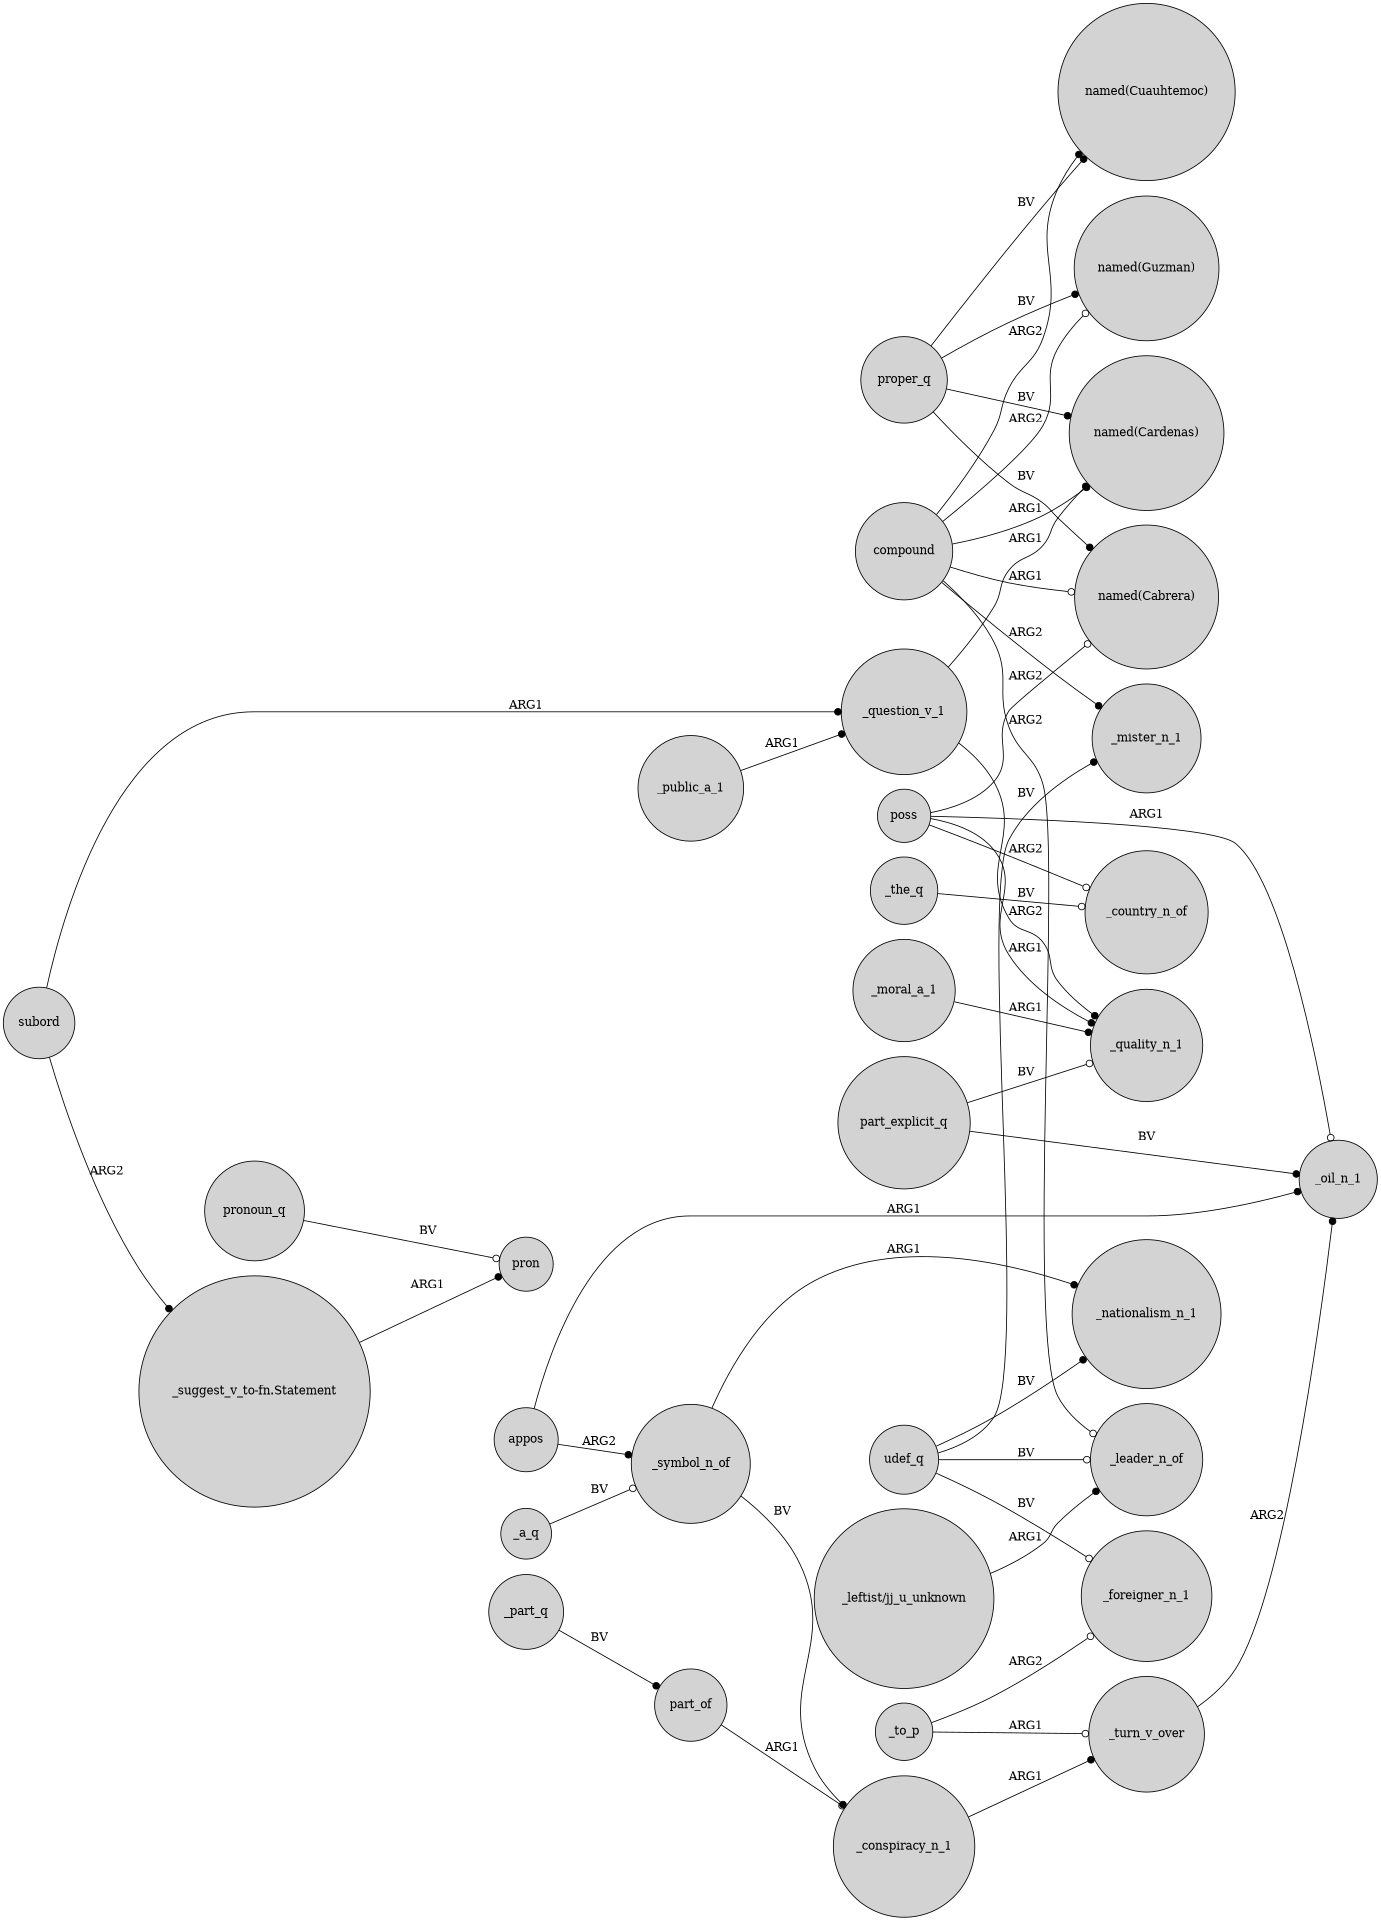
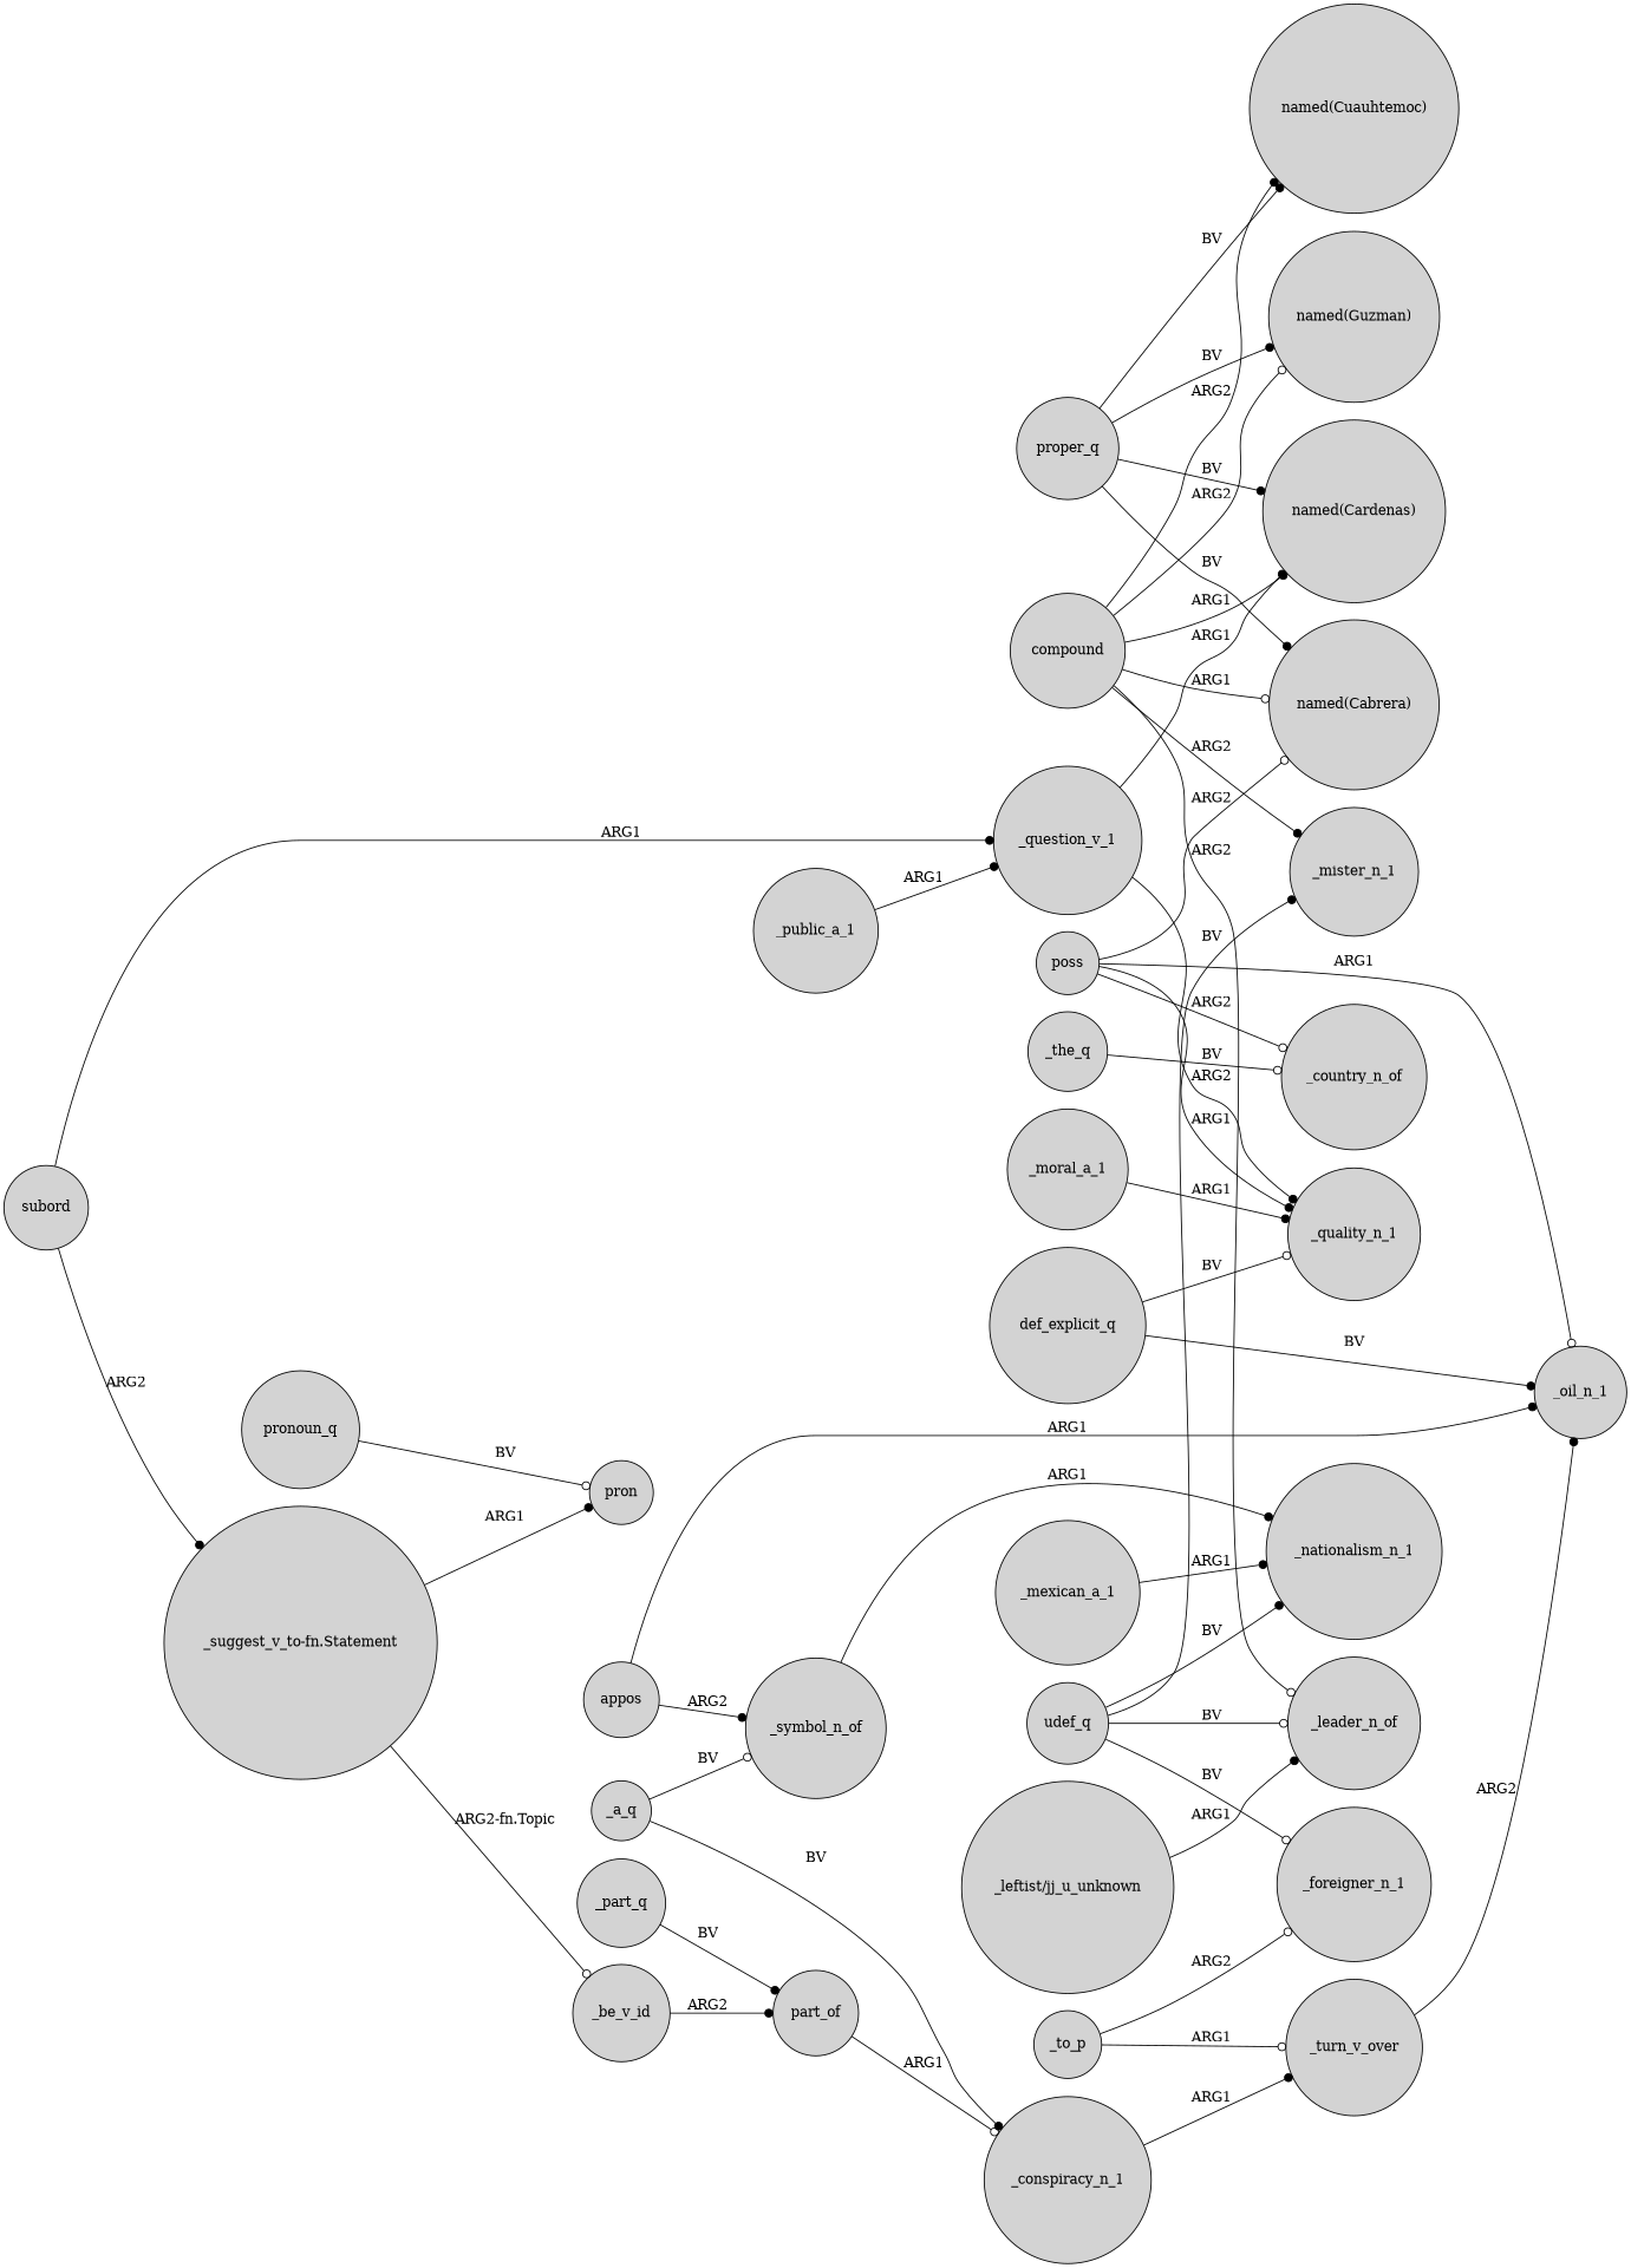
  digraph {
    rankdir=LR
    node [shape=circle style=filled]
    edge [arrowhead=dot]
    proper_q
    "named(Cardenas)"
    "named(Guzman)"
    "named(Cuauhtemoc)"
    "named(Cabrera)"
    poss
    _country_n_of
    _quality_n_1
    _oil_n_1
    _to_p
    _turn_v_over
    _foreigner_n_1
    compound
    _leader_n_of
    _mister_n_1
    udef_q
    _nationalism_n_1
    _a_q
    _symbol_n_of
    _conspiracy_n_1
    _moral_a_1
    subord
    "_suggest_v_to-fn.Statement"
    _question_v_1
+   _be_v_id
    pron
    part_of
    _public_a_1
+   _mexican_a_1
    appos
    _part_q
-   def_explicit_q [label=part_explicit_q]
+   def_explicit_q
    pronoun_q
    _the_q
    "_leftist/jj_u_unknown"
    proper_q -> "named(Cardenas)" [label=BV]
    proper_q -> "named(Guzman)" [label=BV]
    proper_q -> "named(Cuauhtemoc)" [label=BV]
    proper_q -> "named(Cabrera)" [label=BV]
    poss -> "named(Cabrera)" [arrowhead=odot label=ARG2]
    poss -> _country_n_of [arrowhead=odot label=ARG2]
    poss -> _quality_n_1 [label=ARG1]
    poss -> _oil_n_1 [arrowhead=odot label=ARG1]
    _to_p -> _turn_v_over [arrowhead=odot label=ARG1]
    _to_p -> _foreigner_n_1 [arrowhead=odot label=ARG2]
    _turn_v_over -> _oil_n_1 [label=ARG2]
    compound -> "named(Cardenas)" [label=ARG1]
    compound -> "named(Guzman)" [arrowhead=odot label=ARG2]
    compound -> "named(Cuauhtemoc)" [label=ARG2]
    compound -> "named(Cabrera)" [arrowhead=odot label=ARG1]
    compound -> _leader_n_of [arrowhead=odot label=ARG2]
    compound -> _mister_n_1 [label=ARG2]
    udef_q -> _foreigner_n_1 [arrowhead=odot label=BV]
    udef_q -> _leader_n_of [arrowhead=odot label=BV]
    udef_q -> _mister_n_1 [label=BV]
    udef_q -> _nationalism_n_1 [label=BV]
    _a_q -> _symbol_n_of [arrowhead=odot label=BV]
-   _symbol_n_of -> _conspiracy_n_1 [label=BV]
+   _a_q -> _conspiracy_n_1 [label=BV]
    _symbol_n_of -> _nationalism_n_1 [label=ARG1]
    _conspiracy_n_1 -> _turn_v_over [label=ARG1]
    _moral_a_1 -> _quality_n_1 [label=ARG1]
    subord -> "_suggest_v_to-fn.Statement" [label=ARG2]
    subord -> _question_v_1 [label=ARG1]
+   "_suggest_v_to-fn.Statement" -> _be_v_id [arrowhead=odot label="ARG2-fn.Topic"]
    "_suggest_v_to-fn.Statement" -> pron [label=ARG1]
    _question_v_1 -> "named(Cardenas)" [label=ARG1]
    _question_v_1 -> _quality_n_1 [label=ARG2]
+   _be_v_id -> part_of [label=ARG2]
    part_of -> _conspiracy_n_1 [arrowhead=odot label=ARG1]
    _public_a_1 -> _question_v_1 [label=ARG1]
+   _mexican_a_1 -> _nationalism_n_1 [label=ARG1]
    appos -> _oil_n_1 [label=ARG1]
    appos -> _symbol_n_of [label=ARG2]
    _part_q -> part_of [label=BV]
    def_explicit_q -> _quality_n_1 [arrowhead=odot label=BV]
    def_explicit_q -> _oil_n_1 [label=BV]
    pronoun_q -> pron [arrowhead=odot label=BV]
    _the_q -> _country_n_of [arrowhead=odot label=BV]
    "_leftist/jj_u_unknown" -> _leader_n_of [label=ARG1]
  }
